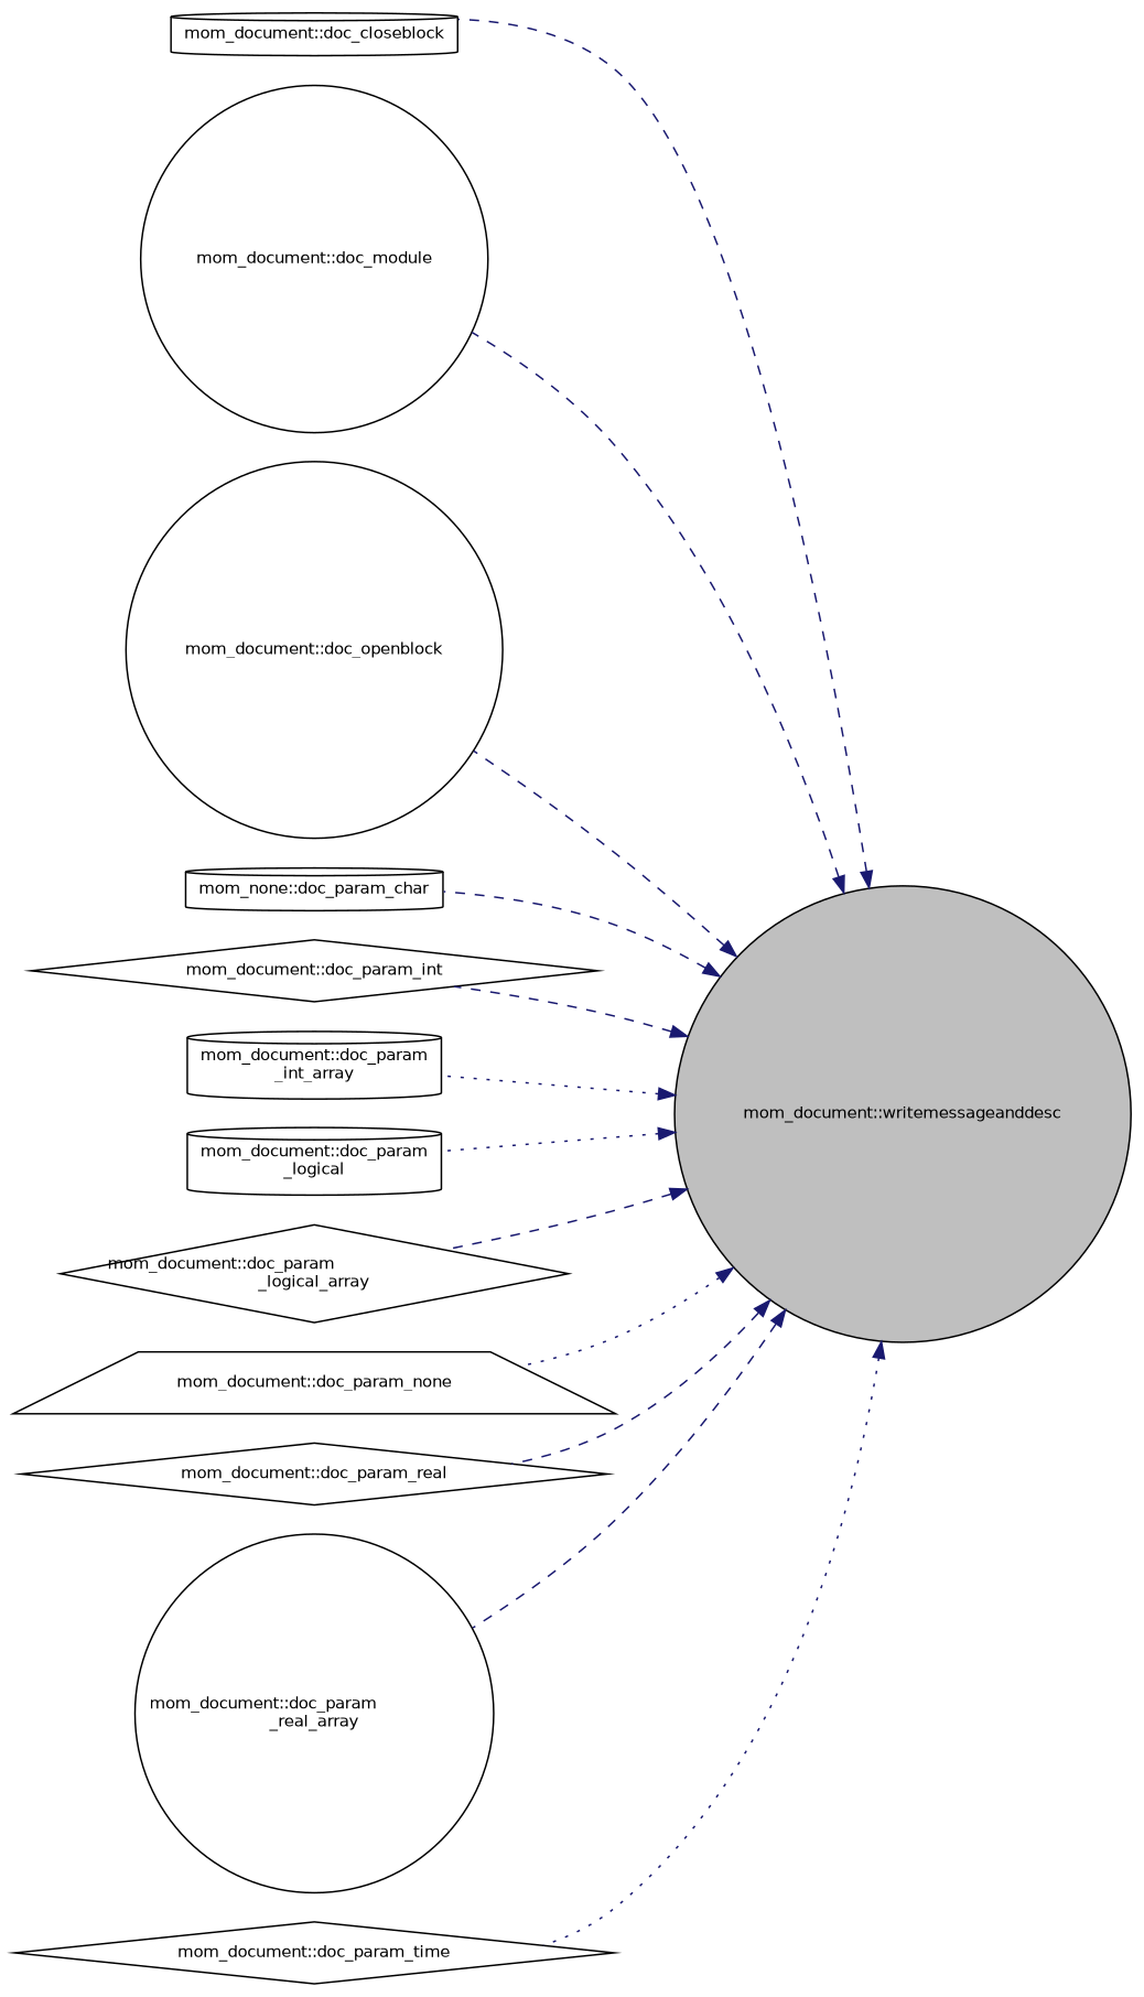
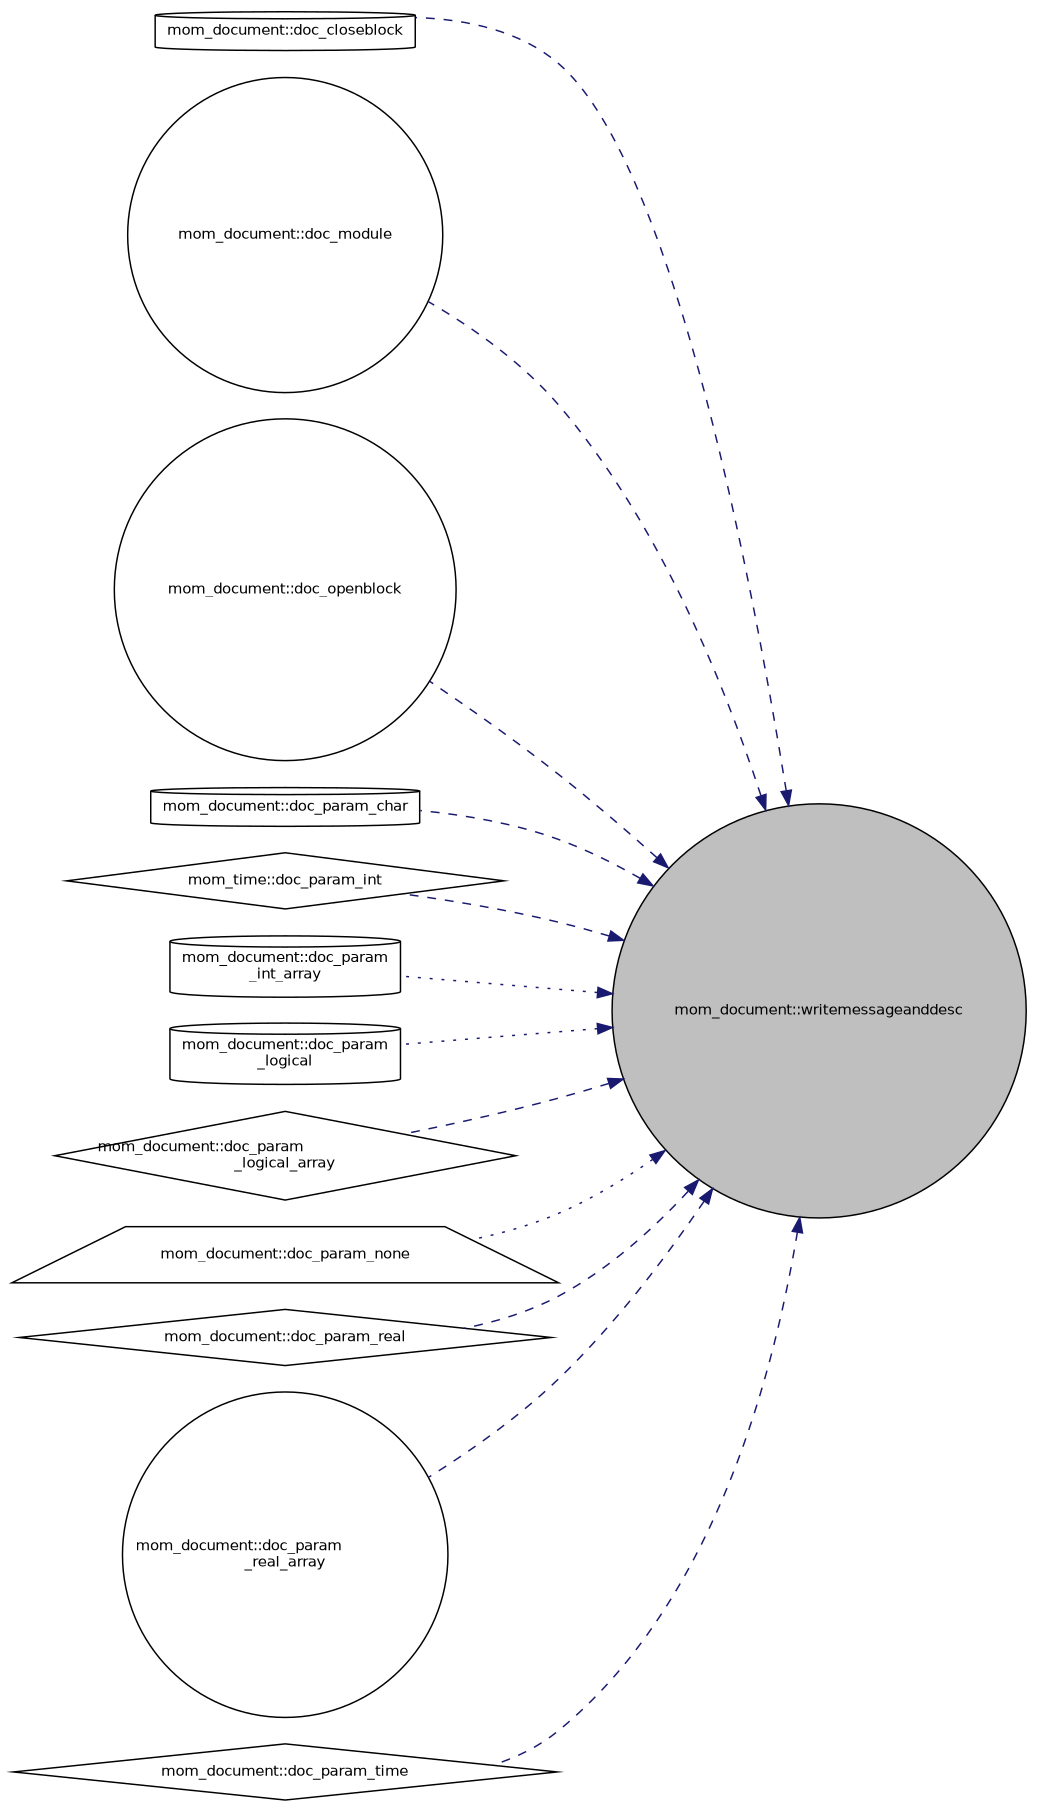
  digraph {
    rankdir=RL
    node [color=black fillcolor=white fontname=Helvetica fontsize=10 shape=circle style=filled]
    edge [color=midnightblue dir=back fontname=Helvetica fontsize=10 labelfontname=Helvetica labelfontsize=10 style=dashed]
    n1 [fillcolor=grey75 fontcolor=black height=0.2 label="mom_document::writemessageanddesc" width=0.4]
    n2 [height=0.2 label="mom_document::doc_closeblock" shape=cylinder width=0.4]
    n3 [height=0.2 label="mom_document::doc_module" width=0.4]
    n4 [height=0.2 label="mom_document::doc_openblock" width=0.4]
-   n5 [height=0.2 label="mom_none::doc_param_char" shape=cylinder width=0.4]
-   n6 [height=0.2 label="mom_document::doc_param_int" shape=diamond width=0.4]
+   n5 [height=0.2 label="mom_document::doc_param_char" shape=cylinder width=0.4]
+   n6 [height=0.2 label="mom_time::doc_param_int" shape=diamond width=0.4]
    n7 [height=0.2 label="mom_document::doc_param\l_int_array" shape=cylinder width=0.4]
    n8 [height=0.2 label="mom_document::doc_param\l_logical" shape=cylinder width=0.4]
    n9 [height=0.2 label="mom_document::doc_param\l_logical_array" shape=diamond width=0.4]
    n10 [height=0.2 label="mom_document::doc_param_none" shape=trapezium width=0.4]
    n11 [height=0.2 label="mom_document::doc_param_real" shape=diamond width=0.4]
    n12 [height=0.2 label="mom_document::doc_param\l_real_array" width=0.4]
    n13 [height=0.2 label="mom_document::doc_param_time" shape=diamond width=0.4]
    n1 -> n2
    n1 -> n3
    n1 -> n4
    n1 -> n5
    n1 -> n6
    n1 -> n7 [style=dotted]
    n1 -> n8 [style=dotted]
    n1 -> n9
    n1 -> n10 [style=dotted]
    n1 -> n11
    n1 -> n12
-   n1 -> n13 [style=dotted]
+   n1 -> n13
  }
